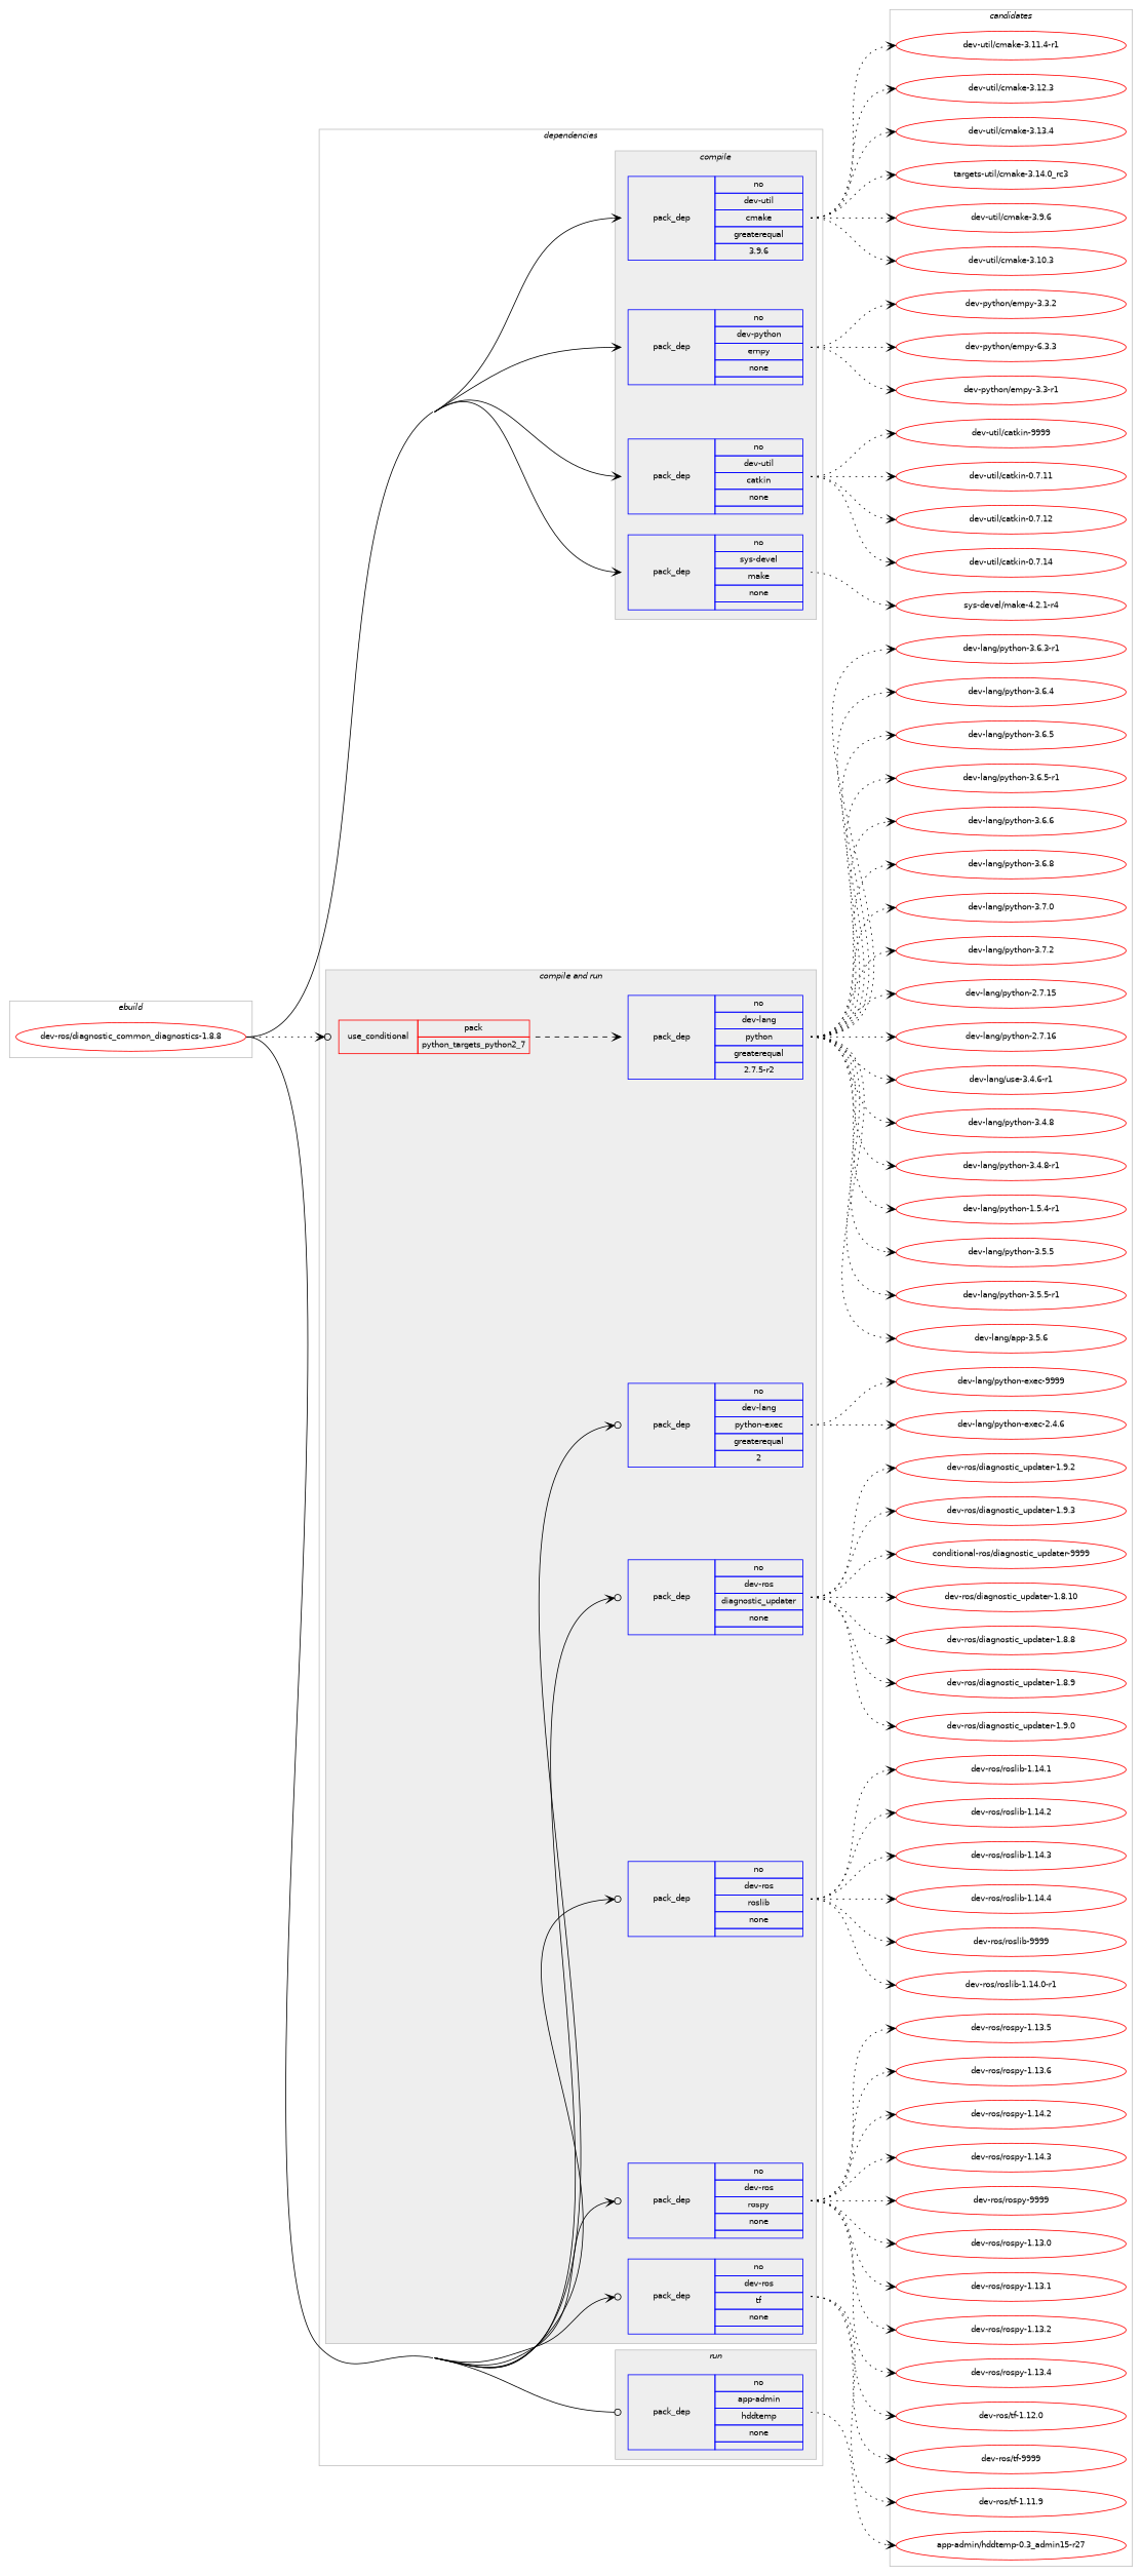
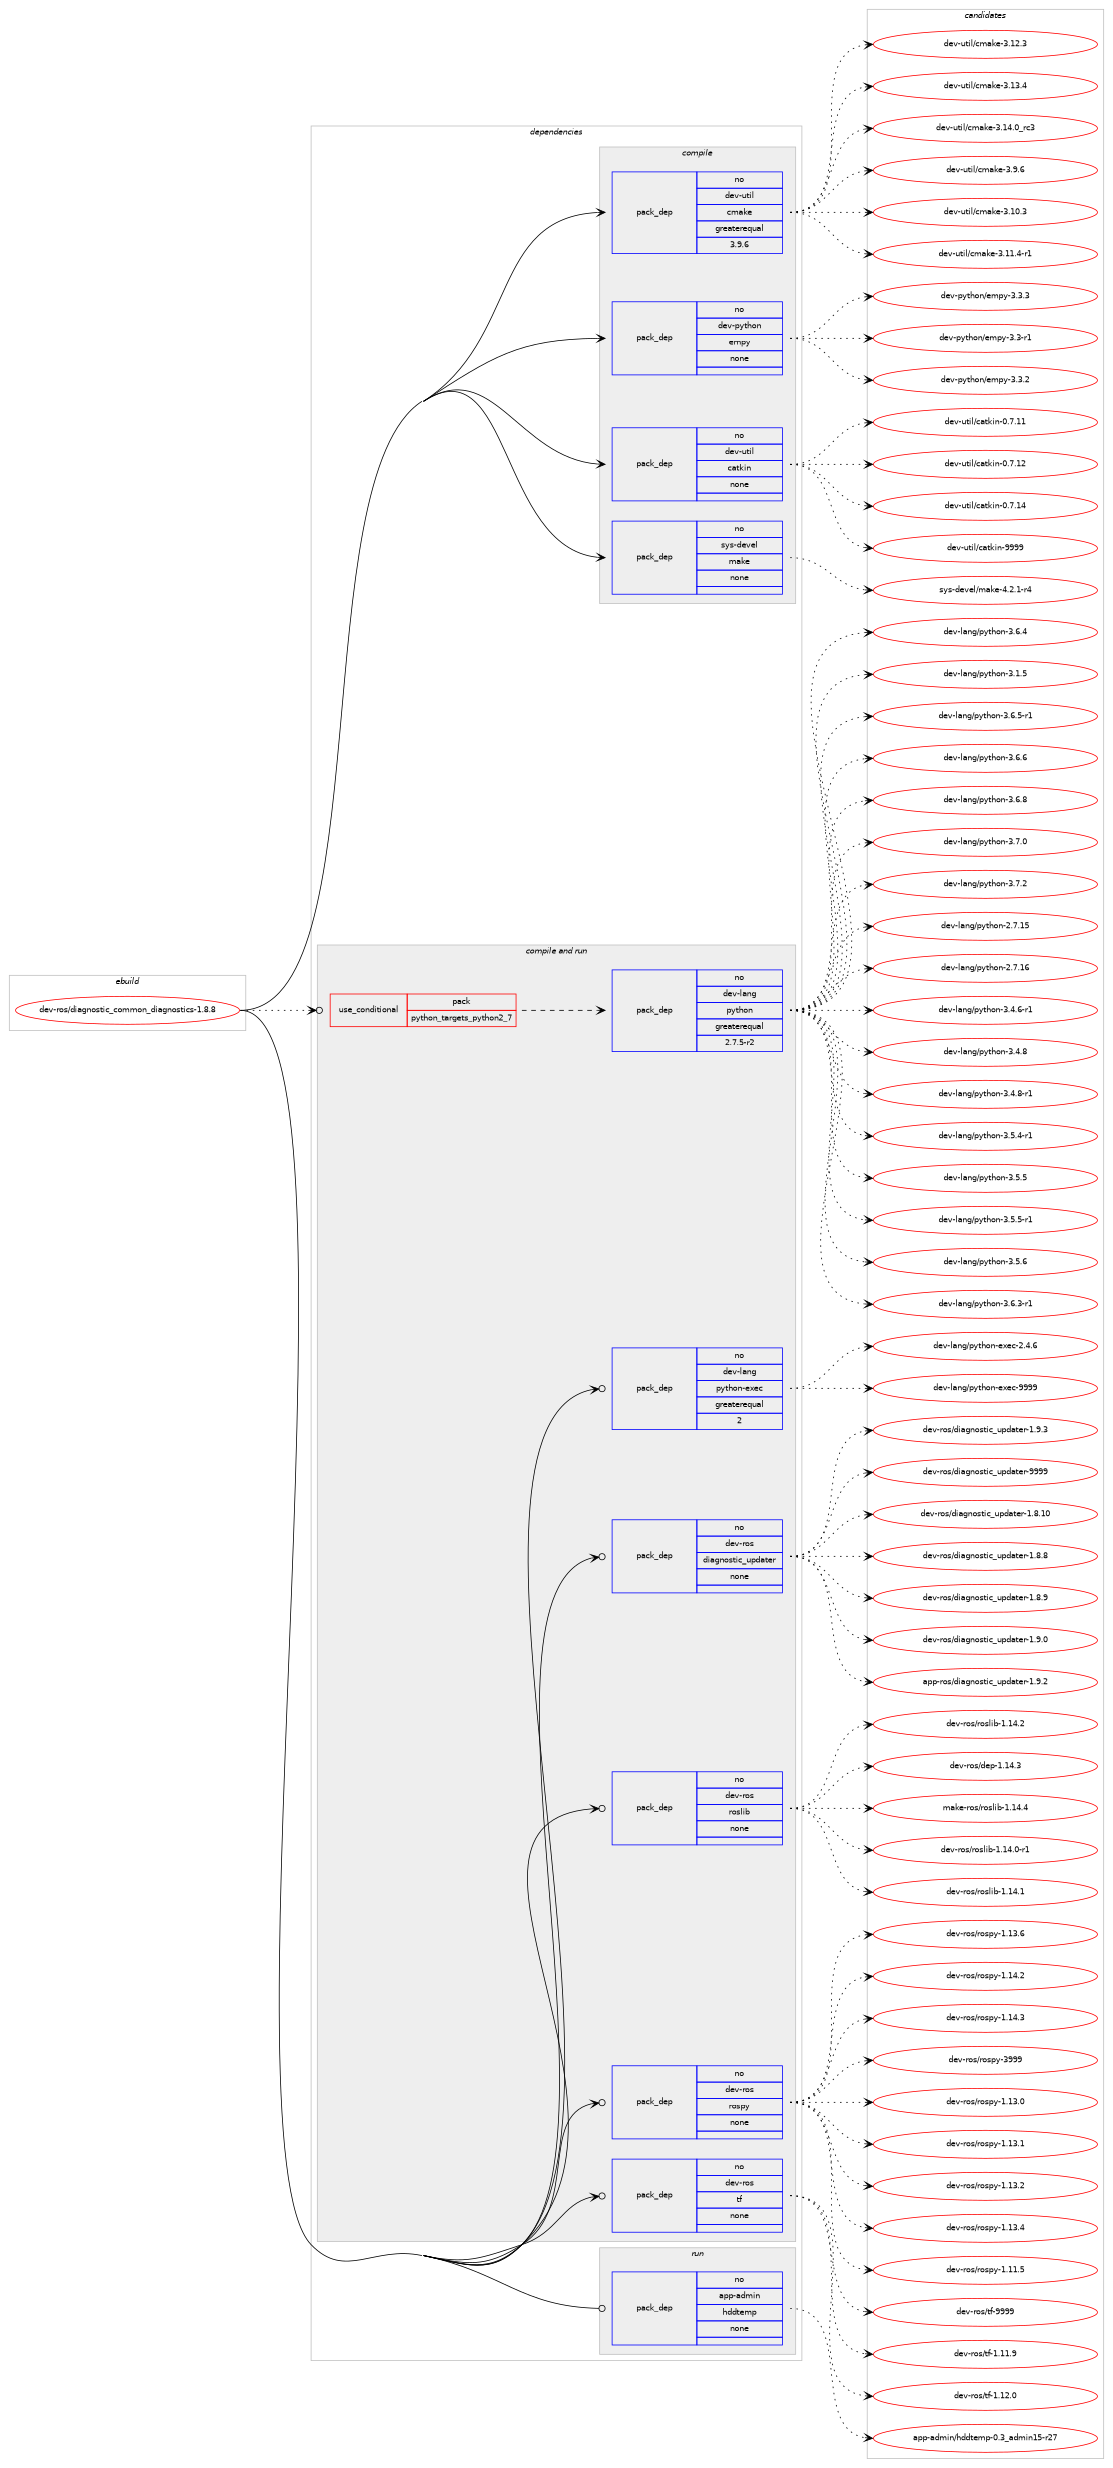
  digraph {
    compound=true
    concentrate=true
    fontname=Helvetica
    fontsize=10
    newrank=true
    rankdir=LR
    ranksep=1.5
    node [color=red fontname=Helvetica fontsize=10]
    edge [arrowhead=vee headport=w style=dotted tailport=e weight=100]
    n1 [label="dev-ros/diagnostic_common_diagnostics-1.8.8" width=4]
    n2 [color=blue label=<<TABLE BORDER="0" CELLBORDER="1" CELLSPACING="0" CELLPADDING="4" WIDTH="220"><TR><TD ROWSPAN="6" CELLPADDING="30">pack_dep</TD></TR><TR><TD WIDTH="110">no</TD></TR><TR><TD>dev-util</TD></TR><TR><TD>cmake</TD></TR><TR><TD>greaterequal</TD></TR><TR><TD>3.9.6</TD></TR></TABLE>> shape=none]
    n3 [color=blue label=<<TABLE BORDER="0" CELLBORDER="1" CELLSPACING="0" CELLPADDING="4" WIDTH="220"><TR><TD ROWSPAN="6" CELLPADDING="30">pack_dep</TD></TR><TR><TD WIDTH="110">no</TD></TR><TR><TD>dev-python</TD></TR><TR><TD>empy</TD></TR><TR><TD>none</TD></TR><TR><TD></TD></TR></TABLE>> shape=none]
    n4 [color=blue label=<<TABLE BORDER="0" CELLBORDER="1" CELLSPACING="0" CELLPADDING="4" WIDTH="220"><TR><TD ROWSPAN="6" CELLPADDING="30">pack_dep</TD></TR><TR><TD WIDTH="110">no</TD></TR><TR><TD>dev-util</TD></TR><TR><TD>catkin</TD></TR><TR><TD>none</TD></TR><TR><TD></TD></TR></TABLE>> shape=none]
    n5 [color=blue label=<<TABLE BORDER="0" CELLBORDER="1" CELLSPACING="0" CELLPADDING="4" WIDTH="220"><TR><TD ROWSPAN="6" CELLPADDING="30">pack_dep</TD></TR><TR><TD WIDTH="110">no</TD></TR><TR><TD>sys-devel</TD></TR><TR><TD>make</TD></TR><TR><TD>none</TD></TR><TR><TD></TD></TR></TABLE>> shape=none]
    n6 [color=blue label=<<TABLE BORDER="0" CELLBORDER="1" CELLSPACING="0" CELLPADDING="4" WIDTH="220"><TR><TD ROWSPAN="6" CELLPADDING="30">pack_dep</TD></TR><TR><TD WIDTH="110">no</TD></TR><TR><TD>dev-lang</TD></TR><TR><TD>python</TD></TR><TR><TD>greaterequal</TD></TR><TR><TD>2.7.5-r2</TD></TR></TABLE>> shape=none]
    n7 [label=<<TABLE BORDER="0" CELLBORDER="1" CELLSPACING="0" CELLPADDING="4"><TR><TD ROWSPAN="3" CELLPADDING="10">use_conditional</TD></TR><TR><TD>pack</TD></TR><TR><TD>python_targets_python2_7</TD></TR></TABLE>> shape=none]
    n8 [color=blue label=<<TABLE BORDER="0" CELLBORDER="1" CELLSPACING="0" CELLPADDING="4" WIDTH="220"><TR><TD ROWSPAN="6" CELLPADDING="30">pack_dep</TD></TR><TR><TD WIDTH="110">no</TD></TR><TR><TD>dev-lang</TD></TR><TR><TD>python-exec</TD></TR><TR><TD>greaterequal</TD></TR><TR><TD>2</TD></TR></TABLE>> shape=none]
    n9 [color=blue label=<<TABLE BORDER="0" CELLBORDER="1" CELLSPACING="0" CELLPADDING="4" WIDTH="220"><TR><TD ROWSPAN="6" CELLPADDING="30">pack_dep</TD></TR><TR><TD WIDTH="110">no</TD></TR><TR><TD>dev-ros</TD></TR><TR><TD>diagnostic_updater</TD></TR><TR><TD>none</TD></TR><TR><TD></TD></TR></TABLE>> shape=none]
    n10 [color=blue label=<<TABLE BORDER="0" CELLBORDER="1" CELLSPACING="0" CELLPADDING="4" WIDTH="220"><TR><TD ROWSPAN="6" CELLPADDING="30">pack_dep</TD></TR><TR><TD WIDTH="110">no</TD></TR><TR><TD>dev-ros</TD></TR><TR><TD>roslib</TD></TR><TR><TD>none</TD></TR><TR><TD></TD></TR></TABLE>> shape=none]
    n11 [color=blue label=<<TABLE BORDER="0" CELLBORDER="1" CELLSPACING="0" CELLPADDING="4" WIDTH="220"><TR><TD ROWSPAN="6" CELLPADDING="30">pack_dep</TD></TR><TR><TD WIDTH="110">no</TD></TR><TR><TD>dev-ros</TD></TR><TR><TD>rospy</TD></TR><TR><TD>none</TD></TR><TR><TD></TD></TR></TABLE>> shape=none]
    n12 [color=blue label=<<TABLE BORDER="0" CELLBORDER="1" CELLSPACING="0" CELLPADDING="4" WIDTH="220"><TR><TD ROWSPAN="6" CELLPADDING="30">pack_dep</TD></TR><TR><TD WIDTH="110">no</TD></TR><TR><TD>dev-ros</TD></TR><TR><TD>tf</TD></TR><TR><TD>none</TD></TR><TR><TD></TD></TR></TABLE>> shape=none]
    n13 [color=blue label=<<TABLE BORDER="0" CELLBORDER="1" CELLSPACING="0" CELLPADDING="4" WIDTH="220"><TR><TD ROWSPAN="6" CELLPADDING="30">pack_dep</TD></TR><TR><TD WIDTH="110">no</TD></TR><TR><TD>app-admin</TD></TR><TR><TD>hddtemp</TD></TR><TR><TD>none</TD></TR><TR><TD></TD></TR></TABLE>> shape=none]
    n14 [label="dev-python/empy-3.3-r1" width=4]
    n15 [label="dev-python/empy-3.3.2" width=4]
-   n16 [label="dev-python/empy-6.3.3" width=4]
+   n16 [label="dev-python/empy-3.3.3" width=4]
    n17 [label="dev-util/catkin-0.7.11" width=4]
    n18 [label="dev-util/catkin-0.7.12" width=4]
    n19 [label="dev-util/catkin-0.7.14" width=4]
    n20 [label="dev-util/catkin-9999" width=4]
    n21 [label="dev-util/cmake-3.10.3" width=4]
    n22 [label="dev-util/cmake-3.11.4-r1" width=4]
    n23 [label="dev-util/cmake-3.12.3" width=4]
    n24 [label="dev-util/cmake-3.13.4" width=4]
-   n25 [label="targets-util/cmake-3.14.0_rc3" width=4]
+   n25 [label="dev-util/cmake-3.14.0_rc3" width=4]
    n26 [label="dev-util/cmake-3.9.6" width=4]
    n27 [label="sys-devel/make-4.2.1-r4" width=4]
    n28 [label="dev-lang/python-2.7.15" width=4]
    n29 [label="dev-lang/python-2.7.16" width=4]
-   n30 [label="dev-lang/use-3.4.6-r1" width=4]
+   n30 [label="dev-lang/python-3.4.6-r1" width=4]
    n31 [label="dev-lang/python-3.4.8" width=4]
    n32 [label="dev-lang/python-3.4.8-r1" width=4]
-   n33 [label="dev-lang/python-1.5.4-r1" width=4]
+   n33 [label="dev-lang/python-3.5.4-r1" width=4]
    n34 [label="dev-lang/python-3.5.5" width=4]
    n35 [label="dev-lang/python-3.5.5-r1" width=4]
-   n36 [label="dev-lang/app-3.5.6" width=4]
+   n36 [label="dev-lang/python-3.5.6" width=4]
    n37 [label="dev-lang/python-3.6.3-r1" width=4]
    n38 [label="dev-lang/python-3.6.4" width=4]
-   n39 [label="dev-lang/python-3.6.5" width=4]
+   n39 [label="dev-lang/python-3.1.5" width=4]
    n40 [label="dev-lang/python-3.6.5-r1" width=4]
    n41 [label="dev-lang/python-3.6.6" width=4]
    n42 [label="dev-lang/python-3.6.8" width=4]
    n43 [label="dev-lang/python-3.7.0" width=4]
    n44 [label="dev-lang/python-3.7.2" width=4]
    n45 [label="dev-lang/python-exec-2.4.6" width=4]
    n46 [label="dev-lang/python-exec-9999" width=4]
    n47 [label="dev-ros/diagnostic_updater-1.8.10" width=4]
    n48 [label="dev-ros/diagnostic_updater-1.8.8" width=4]
    n49 [label="dev-ros/diagnostic_updater-1.8.9" width=4]
    n50 [label="dev-ros/diagnostic_updater-1.9.0" width=4]
-   n51 [label="dev-ros/diagnostic_updater-1.9.2" width=4]
+   n51 [label="app-ros/diagnostic_updater-1.9.2" width=4]
    n52 [label="dev-ros/diagnostic_updater-1.9.3" width=4]
-   n53 [label="conditional-ros/diagnostic_updater-9999" width=4]
+   n53 [label="dev-ros/diagnostic_updater-9999" width=4]
    n54 [label="dev-ros/roslib-1.14.0-r1" width=4]
    n55 [label="dev-ros/roslib-1.14.1" width=4]
    n56 [label="dev-ros/roslib-1.14.2" width=4]
-   n57 [label="dev-ros/roslib-1.14.3" width=4]
-   n58 [label="dev-ros/roslib-1.14.4" width=4]
-   n59 [label="dev-ros/roslib-9999" width=4]
+   n57 [label="dev-ros/dep-1.14.3" width=4]
+   n58 [label="make-ros/roslib-1.14.4" width=4]
    n60 [label="dev-ros/rospy-1.13.0" width=4]
    n61 [label="dev-ros/rospy-1.13.1" width=4]
    n62 [label="dev-ros/rospy-1.13.2" width=4]
    n63 [label="dev-ros/rospy-1.13.4" width=4]
-   n64 [label="dev-ros/rospy-1.13.5" width=4]
+   n64 [label="dev-ros/rospy-1.11.5" width=4]
    n65 [label="dev-ros/rospy-1.13.6" width=4]
    n66 [label="dev-ros/rospy-1.14.2" width=4]
    n67 [label="dev-ros/rospy-1.14.3" width=4]
-   n68 [label="dev-ros/rospy-9999" width=4]
+   n68 [label="dev-ros/rospy-3999" width=4]
    n69 [label="dev-ros/tf-1.11.9" width=4]
    n70 [label="dev-ros/tf-1.12.0" width=4]
    n71 [label="dev-ros/tf-9999" width=4]
    n72 [label="app-admin/hddtemp-0.3_admin15-r27" width=4]
    subgraph cluster_1 {
      color=gray
      label=<<i>ebuild</i>>
      rank=same
      n1
    }
    subgraph cluster_2 {
      color=gray
      label=<<i>dependencies</i>>
      subgraph cluster_3 {
        color=gray
        fillcolor="#eeeeee"
        label=<<i>compile</i>>
        style=filled
        subgraph sub_4 {
          color=gray
          fillcolor="#eeeeee"
          label=<<i>compile</i>>
          style=filled
          n2
        }
        subgraph sub_5 {
          color=gray
          fillcolor="#eeeeee"
          label=<<i>compile</i>>
          style=filled
          n3
        }
        subgraph sub_6 {
          color=gray
          fillcolor="#eeeeee"
          label=<<i>compile</i>>
          style=filled
          n4
        }
        subgraph sub_7 {
          color=gray
          fillcolor="#eeeeee"
          label=<<i>compile</i>>
          style=filled
          n5
        }
      }
      subgraph cluster_8 {
        color=gray
        fillcolor="#eeeeee"
        label=<<i>compile and run</i>>
        style=filled
        subgraph sub_9 {
          color=gray
          fillcolor="#eeeeee"
          label=<<i>compile and run</i>>
          style=filled
          n7
          subgraph sub_10 {
            color=gray
            fillcolor="#eeeeee"
            label=<<i>compile and run</i>>
            style=filled
            n6
          }
        }
        subgraph sub_11 {
          color=gray
          fillcolor="#eeeeee"
          label=<<i>compile and run</i>>
          style=filled
          n8
        }
        subgraph sub_12 {
          color=gray
          fillcolor="#eeeeee"
          label=<<i>compile and run</i>>
          style=filled
          n9
        }
        subgraph sub_13 {
          color=gray
          fillcolor="#eeeeee"
          label=<<i>compile and run</i>>
          style=filled
          n10
        }
        subgraph sub_14 {
          color=gray
          fillcolor="#eeeeee"
          label=<<i>compile and run</i>>
          style=filled
          n11
        }
        subgraph sub_15 {
          color=gray
          fillcolor="#eeeeee"
          label=<<i>compile and run</i>>
          style=filled
          n12
        }
      }
      subgraph cluster_16 {
        color=gray
        fillcolor="#eeeeee"
        label=<<i>run</i>>
        style=filled
        subgraph sub_17 {
          color=gray
          fillcolor="#eeeeee"
          label=<<i>run</i>>
          style=filled
          n13
        }
      }
    }
    subgraph cluster_18 {
      color=gray
      label=<<i>candidates</i>>
      rank=same
      subgraph sub_19 {
        color=black
        label=<<i>candidates</i>>
        nodesep=1
        rank=same
        n14
        n15
        n16
      }
      subgraph sub_20 {
        color=black
        label=<<i>candidates</i>>
        nodesep=1
        rank=same
        n17
        n18
        n19
        n20
      }
      subgraph sub_21 {
        color=black
        label=<<i>candidates</i>>
        nodesep=1
        rank=same
        n21
        n22
        n23
        n24
        n25
        n26
      }
      subgraph sub_22 {
        color=black
        label=<<i>candidates</i>>
        nodesep=1
        rank=same
        n27
      }
      subgraph sub_23 {
        color=black
        label=<<i>candidates</i>>
        nodesep=1
        rank=same
        n28
        n29
        n30
        n31
        n32
        n33
        n34
        n35
        n36
        n37
        n38
        n39
        n40
        n41
        n42
        n43
        n44
      }
      subgraph sub_24 {
        color=black
        label=<<i>candidates</i>>
        nodesep=1
        rank=same
        n45
        n46
      }
      subgraph sub_25 {
        color=black
        label=<<i>candidates</i>>
        nodesep=1
        rank=same
        n47
        n48
        n49
        n50
        n51
        n52
        n53
      }
      subgraph sub_26 {
        color=black
        label=<<i>candidates</i>>
        nodesep=1
        rank=same
        n54
        n55
        n56
        n57
        n58
-       n59
      }
      subgraph sub_27 {
        color=black
        label=<<i>candidates</i>>
        nodesep=1
        rank=same
        n60
        n61
        n62
        n63
        n64
        n65
        n66
        n67
        n68
      }
      subgraph sub_28 {
        color=black
        label=<<i>candidates</i>>
        nodesep=1
        rank=same
        n69
        n70
        n71
      }
      subgraph sub_29 {
        color=black
        label=<<i>candidates</i>>
        nodesep=1
        rank=same
        n72
      }
    }
    n1 -> n2 [style=solid weight=20]
    n1 -> n3 [style=solid weight=20]
    n1 -> n4 [style=solid weight=20]
    n1 -> n5 [style=solid weight=20]
    n1 -> n7 [arrowhead=odotvee weight=20]
    n1 -> n8 [arrowhead=odotvee style=solid weight=20]
    n1 -> n9 [arrowhead=odotvee style=solid weight=20]
    n1 -> n10 [arrowhead=odotvee style=solid weight=20]
    n1 -> n11 [arrowhead=odotvee style=solid weight=20]
    n1 -> n12 [arrowhead=odotvee style=solid weight=20]
    n1 -> n13 [arrowhead=odot style=solid weight=20]
    n2 -> n21
    n2 -> n22
    n2 -> n23
    n2 -> n24
    n2 -> n25
    n2 -> n26
    n3 -> n14
    n3 -> n15
    n3 -> n16
    n4 -> n17
    n4 -> n18
    n4 -> n19
    n4 -> n20
    n5 -> n27
    n6 -> n28
    n6 -> n29
    n6 -> n30
    n6 -> n31
    n6 -> n32
    n6 -> n33
    n6 -> n34
    n6 -> n35
    n6 -> n36
    n6 -> n37
    n6 -> n38
    n6 -> n39
    n6 -> n40
    n6 -> n41
    n6 -> n42
    n6 -> n43
    n6 -> n44
    n7 -> n6 [style=dashed weight=20]
    n8 -> n45
    n8 -> n46
    n9 -> n47
    n9 -> n48
    n9 -> n49
    n9 -> n50
    n9 -> n51
    n9 -> n52
    n9 -> n53
    n10 -> n54
    n10 -> n55
    n10 -> n56
    n10 -> n57
    n10 -> n58
-   n10 -> n59
    n11 -> n60
    n11 -> n61
    n11 -> n62
    n11 -> n63
    n11 -> n64
    n11 -> n65
    n11 -> n66
    n11 -> n67
    n11 -> n68
    n12 -> n69
    n12 -> n70
    n12 -> n71
    n13 -> n72
  }
